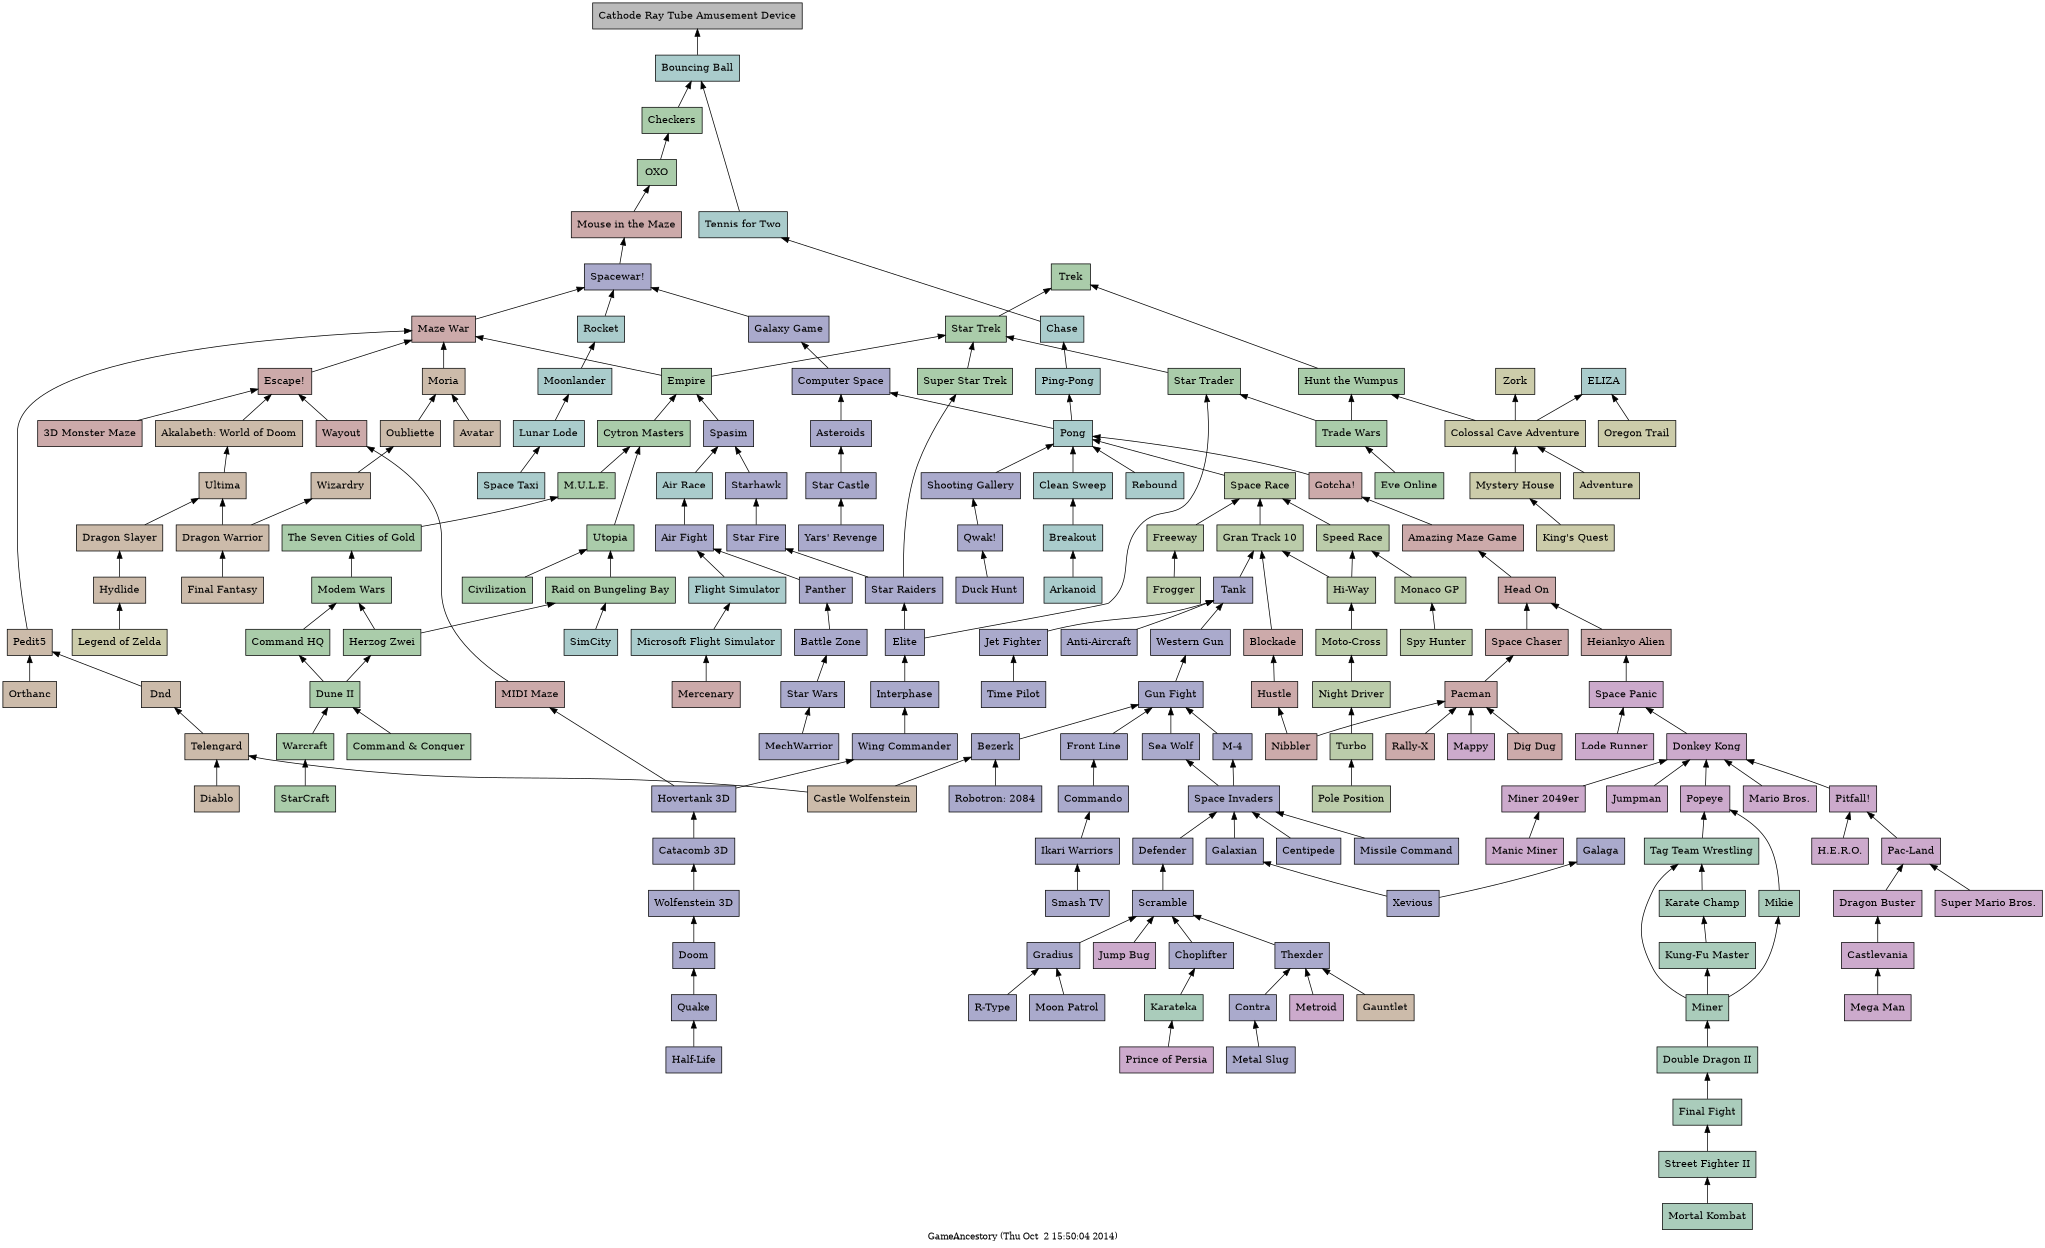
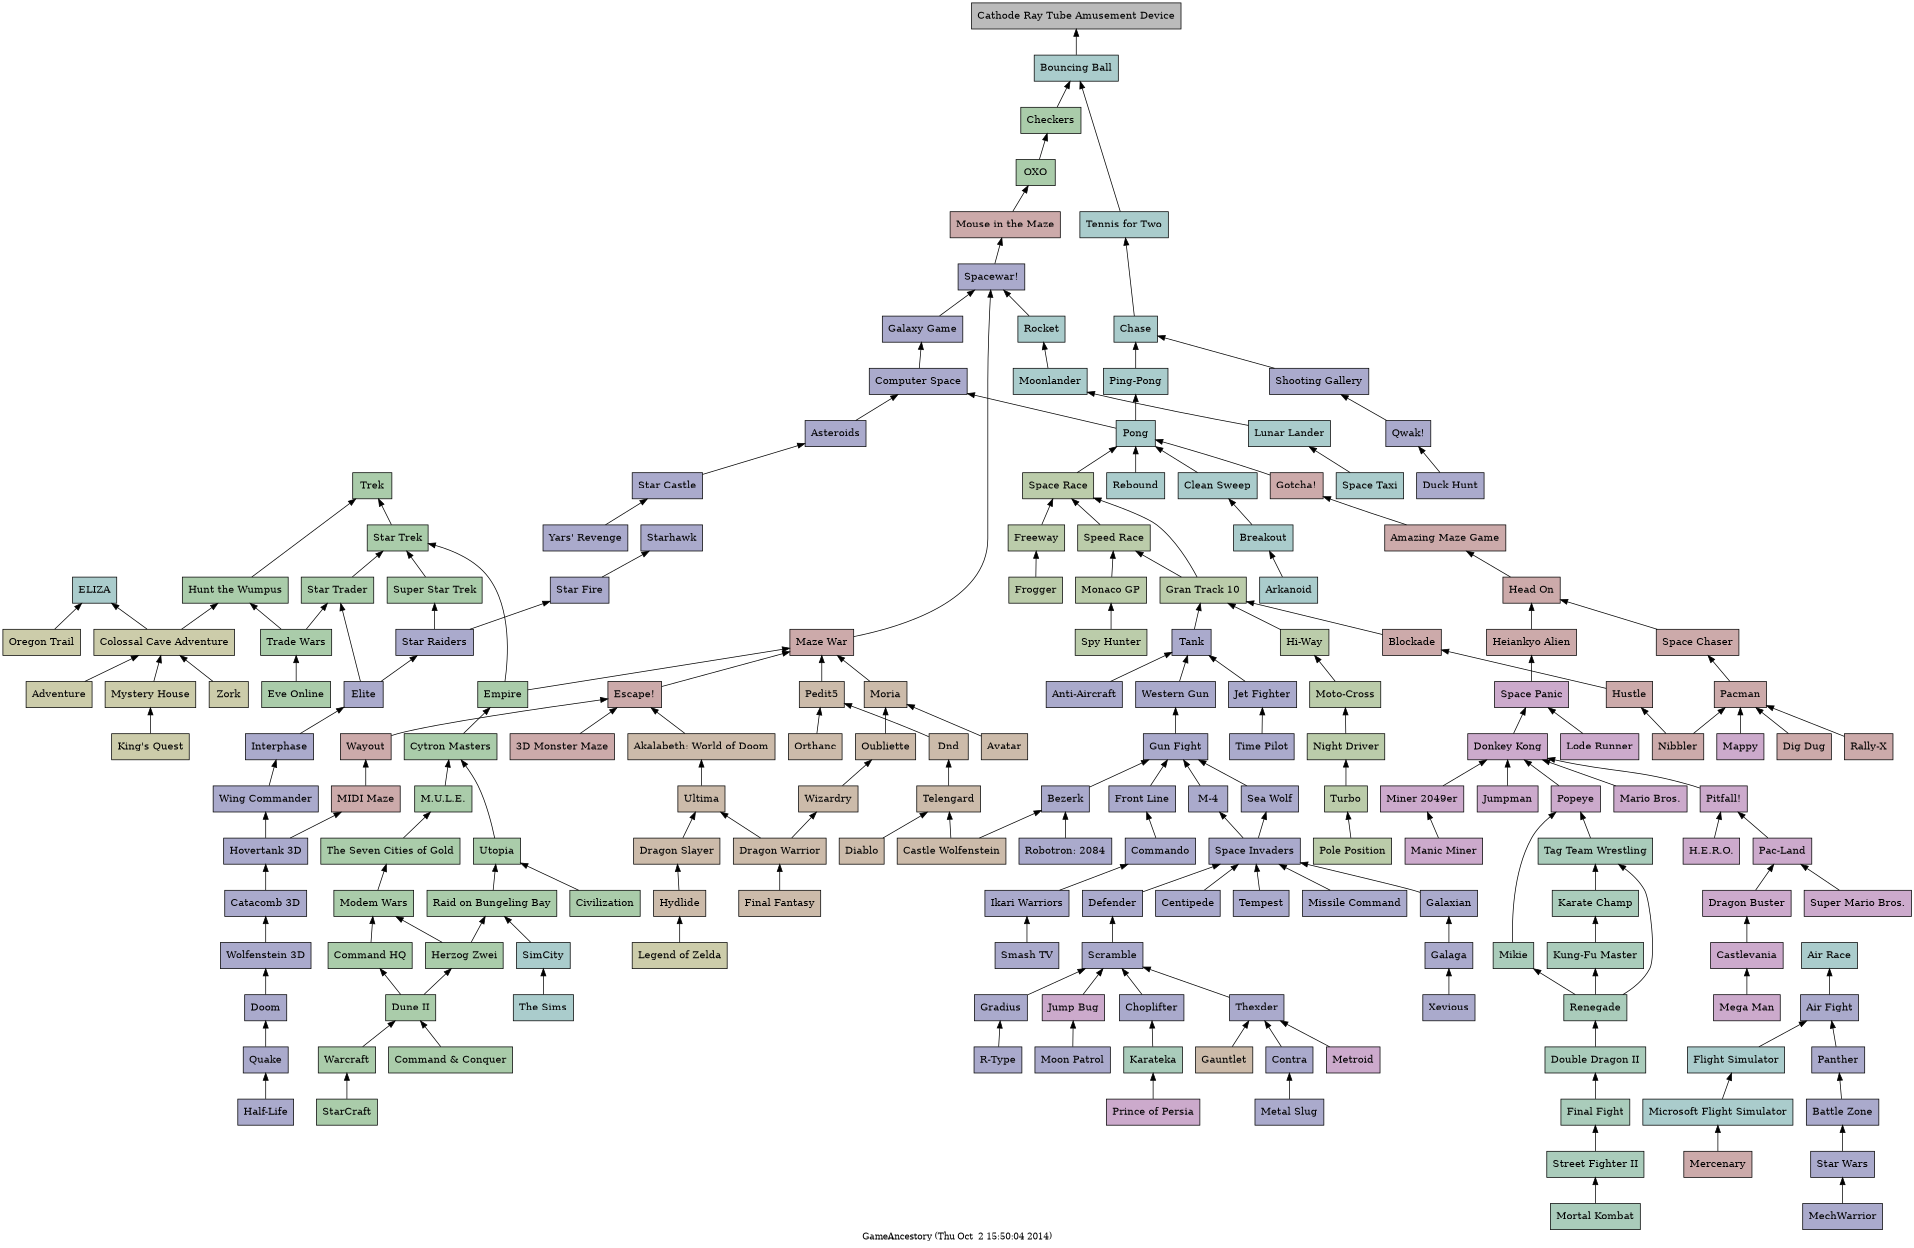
  digraph {
    fontsize=12
    label="GameAncestory (Thu Oct  2 15:50:04 2014)"
    rankdir=BT
    splines=true
    node [fillcolor="#aaaacc" shape=rectangle style=filled]
    "Bouncing Ball" [fillcolor="#aacccc"]
    "Cathode Ray Tube Amusement Device" [fillcolor="#bbbbbb"]
    Checkers [fillcolor="#aaccaa"]
    OXO [fillcolor="#aaccaa"]
    "Mouse in the Maze" [fillcolor="#ccaaaa"]
    "Spacewar!"
    "Maze War" [fillcolor="#ccaaaa"]
    Rocket [fillcolor="#aacccc"]
    Moonlander [fillcolor="#aacccc"]
-   "Lunar Lander" [fillcolor="#aacccc" label="Lunar Lode"]
+   "Lunar Lander" [fillcolor="#aacccc"]
    "Space Taxi" [fillcolor="#aacccc"]
    "Galaxy Game"
    "Computer Space"
    "Tennis for Two" [fillcolor="#aacccc"]
    Chase [fillcolor="#aacccc"]
    "Shooting Gallery"
    "Qwak!"
    "Duck Hunt"
    "Ping-Pong" [fillcolor="#aacccc"]
    Pong [fillcolor="#aacccc"]
    "Gotcha!" [fillcolor="#ccaaaa"]
    "Space Race" [fillcolor="#bbccaa"]
    Rebound [fillcolor="#aacccc"]
    "Clean Sweep" [fillcolor="#aacccc"]
    Breakout [fillcolor="#aacccc"]
    Arkanoid [fillcolor="#aacccc"]
    "Amazing Maze Game" [fillcolor="#ccaaaa"]
    "Head On" [fillcolor="#ccaaaa"]
    "Space Chaser" [fillcolor="#ccaaaa"]
    Pacman [fillcolor="#ccaaaa"]
    "Rally-X" [fillcolor="#ccaaaa"]
    Mappy [fillcolor="#ccaacc"]
    "Heiankyo Alien" [fillcolor="#ccaaaa"]
    "Dig Dug" [fillcolor="#ccaaaa"]
    "Space Panic" [fillcolor="#ccaacc"]
    "Donkey Kong" [fillcolor="#ccaacc"]
    "Gran Track 10" [fillcolor="#bbccaa"]
    Tank
    "Anti-Aircraft"
    "Western Gun"
    "Gun Fight"
    "Sea Wolf"
    "Front Line"
    Commando
    "Ikari Warriors"
    "Smash TV"
    "M-4"
    "Space Invaders"
    "Battle Zone"
    Panther
    "Air Fight"
    "Air Race" [fillcolor="#aacccc"]
    "Star Wars"
    MechWarrior
    "Jet Fighter"
    Asteroids
    "Star Castle"
    "Yars' Revenge"
    "Time Pilot"
    "Speed Race" [fillcolor="#bbccaa"]
    "Monaco GP" [fillcolor="#bbccaa"]
    "Spy Hunter" [fillcolor="#bbccaa"]
    "Hi-Way" [fillcolor="#bbccaa"]
    "Moto-Cross" [fillcolor="#bbccaa"]
    "Night Driver" [fillcolor="#bbccaa"]
    Turbo [fillcolor="#bbccaa"]
    "Pole Position" [fillcolor="#bbccaa"]
    Freeway [fillcolor="#bbccaa"]
    Frogger [fillcolor="#bbccaa"]
    "Missile Command"
    Galaxian
    Defender
    Scramble
    "Jump Bug" [fillcolor="#ccaacc"]
    "Moon Patrol"
    Choplifter
    Karateka [fillcolor="#aaccbb"]
    "Prince of Persia" [fillcolor="#ccaacc"]
    Thexder
    Gauntlet [fillcolor="#ccbbaa"]
    Contra
    Metroid [fillcolor="#ccaacc"]
    "Metal Slug"
    Gradius
    "R-Type"
    Centipede
+   Tempest
    Galaga
    Xevious
    "Lode Runner" [fillcolor="#ccaacc"]
    "Mario Bros." [fillcolor="#ccaacc"]
    "Pitfall!" [fillcolor="#ccaacc"]
    "H.E.R.O." [fillcolor="#ccaacc"]
    "Pac-Land" [fillcolor="#ccaacc"]
    "Super Mario Bros." [fillcolor="#ccaacc"]
    "Dragon Buster" [fillcolor="#ccaacc"]
    Castlevania [fillcolor="#ccaacc"]
    "Mega Man" [fillcolor="#ccaacc"]
    "Miner 2049er" [fillcolor="#ccaacc"]
    Jumpman [fillcolor="#ccaacc"]
    "Manic Miner" [fillcolor="#ccaacc"]
    Blockade [fillcolor="#ccaaaa"]
    Hustle [fillcolor="#ccaaaa"]
    Nibbler [fillcolor="#ccaaaa"]
    Moria [fillcolor="#ccbbaa"]
    Avatar [fillcolor="#ccbbaa"]
    "Escape!" [fillcolor="#ccaaaa"]
    "3D Monster Maze" [fillcolor="#ccaaaa"]
    "Akalabeth: World of Doom" [fillcolor="#ccbbaa"]
    Ultima [fillcolor="#ccbbaa"]
    "Dragon Warrior" [fillcolor="#ccbbaa"]
    Wizardry [fillcolor="#ccbbaa"]
    Oubliette [fillcolor="#ccbbaa"]
    "Final Fantasy" [fillcolor="#ccbbaa"]
    Wayout [fillcolor="#ccaaaa"]
    "MIDI Maze" [fillcolor="#ccaaaa"]
    Dnd [fillcolor="#ccbbaa"]
    Pedit5 [fillcolor="#ccbbaa"]
    Orthanc [fillcolor="#ccbbaa"]
    Telengard [fillcolor="#ccbbaa"]
    Diablo [fillcolor="#ccbbaa"]
    Empire [fillcolor="#aaccaa"]
    "Star Trek" [fillcolor="#aaccaa"]
    Trek [fillcolor="#aaccaa"]
-   Spasim
    Starhawk
    "Star Fire"
    "Star Raiders"
    "Super Star Trek" [fillcolor="#aaccaa"]
    "Star Trader" [fillcolor="#aaccaa"]
    Elite
    "Trade Wars" [fillcolor="#aaccaa"]
    "Hunt the Wumpus" [fillcolor="#aaccaa"]
    "Eve Online" [fillcolor="#aaccaa"]
    Interphase
    "Wing Commander"
    "Flight Simulator" [fillcolor="#aacccc"]
    "Microsoft Flight Simulator" [fillcolor="#aacccc"]
    Mercenary [fillcolor="#ccaaaa"]
    "Castle Wolfenstein" [fillcolor="#ccbbaa"]
    Bezerk
    "Robotron: 2084"
    "Hovertank 3D"
    "Catacomb 3D"
    "Wolfenstein 3D"
    "Colossal Cave Adventure" [fillcolor="#ccccaa"]
    ELIZA [fillcolor="#aacccc"]
    "Oregon Trail" [fillcolor="#ccccaa"]
    "Mystery House" [fillcolor="#ccccaa"]
    "King's Quest" [fillcolor="#ccccaa"]
    Zork [fillcolor="#ccccaa"]
    Adventure [fillcolor="#ccccaa"]
    "Dragon Slayer" [fillcolor="#ccbbaa"]
    Hydlide [fillcolor="#ccbbaa"]
    "Legend of Zelda" [fillcolor="#ccccaa"]
    Doom
    Quake
    "Half-Life"
    "Street Fighter II" [fillcolor="#aaccbb"]
    "Final Fight" [fillcolor="#aaccbb"]
    "Double Dragon II" [fillcolor="#aaccbb"]
-   Renegade [fillcolor="#aaccbb" label=Miner]
+   Renegade [fillcolor="#aaccbb"]
    Mikie [fillcolor="#aaccbb"]
    "Tag Team Wrestling" [fillcolor="#aaccbb"]
    "Kung-Fu Master" [fillcolor="#aaccbb"]
    Popeye [fillcolor="#ccaacc"]
    "Karate Champ" [fillcolor="#aaccbb"]
    "Mortal Kombat" [fillcolor="#aaccbb"]
    "Cytron Masters" [fillcolor="#aaccaa"]
    "M.U.L.E." [fillcolor="#aaccaa"]
    "The Seven Cities of Gold" [fillcolor="#aaccaa"]
    Civilization [fillcolor="#aaccaa"]
    Utopia [fillcolor="#aaccaa"]
    "Raid on Bungeling Bay" [fillcolor="#aaccaa"]
    SimCity [fillcolor="#aacccc"]
+   "The Sims" [fillcolor="#aacccc"]
    "Modem Wars" [fillcolor="#aaccaa"]
    "Command HQ" [fillcolor="#aaccaa"]
    "Herzog Zwei" [fillcolor="#aaccaa"]
    "Dune II" [fillcolor="#aaccaa"]
    Warcraft [fillcolor="#aaccaa"]
    "Command & Conquer" [fillcolor="#aaccaa"]
    StarCraft [fillcolor="#aaccaa"]
    "Bouncing Ball" -> "Cathode Ray Tube Amusement Device"
    Checkers -> "Bouncing Ball"
    OXO -> Checkers
    "Mouse in the Maze" -> OXO
    "Spacewar!" -> "Mouse in the Maze"
    "Maze War" -> "Spacewar!"
    Rocket -> "Spacewar!"
    Moonlander -> Rocket
    "Lunar Lander" -> Moonlander
    "Space Taxi" -> "Lunar Lander"
    "Galaxy Game" -> "Spacewar!"
    "Computer Space" -> "Galaxy Game"
    "Tennis for Two" -> "Bouncing Ball"
    Chase -> "Tennis for Two"
-   "Shooting Gallery" -> Pong
+   "Shooting Gallery" -> Chase
    "Qwak!" -> "Shooting Gallery"
    "Duck Hunt" -> "Qwak!"
    "Ping-Pong" -> Chase
    Pong -> "Computer Space"
    Pong -> "Ping-Pong"
    "Gotcha!" -> Pong
    "Space Race" -> Pong
    Rebound -> Pong
    "Clean Sweep" -> Pong
    Breakout -> "Clean Sweep"
    Arkanoid -> Breakout
    "Amazing Maze Game" -> "Gotcha!"
    "Head On" -> "Amazing Maze Game"
    "Space Chaser" -> "Head On"
    Pacman -> "Space Chaser"
    "Rally-X" -> Pacman
    Mappy -> Pacman
    "Heiankyo Alien" -> "Head On"
    "Dig Dug" -> Pacman
    "Space Panic" -> "Heiankyo Alien"
    "Donkey Kong" -> "Space Panic"
    "Gran Track 10" -> "Space Race"
    Tank -> "Gran Track 10"
    "Anti-Aircraft" -> Tank
    "Western Gun" -> Tank
    "Gun Fight" -> "Western Gun"
    "Sea Wolf" -> "Gun Fight"
    "Front Line" -> "Gun Fight"
    Commando -> "Front Line"
    "Ikari Warriors" -> Commando
    "Smash TV" -> "Ikari Warriors"
    "M-4" -> "Gun Fight"
    "Space Invaders" -> "Sea Wolf"
    "Space Invaders" -> "M-4"
    "Battle Zone" -> Panther
    Panther -> "Air Fight"
    "Air Fight" -> "Air Race"
-   "Air Race" -> Spasim
    "Star Wars" -> "Battle Zone"
    MechWarrior -> "Star Wars"
    "Jet Fighter" -> Tank
    Asteroids -> "Computer Space"
    "Star Castle" -> Asteroids
    "Yars' Revenge" -> "Star Castle"
    "Time Pilot" -> "Jet Fighter"
    "Speed Race" -> "Space Race"
    "Monaco GP" -> "Speed Race"
    "Spy Hunter" -> "Monaco GP"
    "Hi-Way" -> "Gran Track 10"
-   "Hi-Way" -> "Speed Race"
+   "Gran Track 10" -> "Speed Race"
    "Moto-Cross" -> "Hi-Way"
    "Night Driver" -> "Moto-Cross"
    Turbo -> "Night Driver"
    "Pole Position" -> Turbo
    Freeway -> "Space Race"
    Frogger -> Freeway
    "Missile Command" -> "Space Invaders"
    Galaxian -> "Space Invaders"
    Defender -> "Space Invaders"
    Scramble -> Defender
    "Jump Bug" -> Scramble
-   "Moon Patrol" -> Gradius
+   "Moon Patrol" -> "Jump Bug"
    Choplifter -> Scramble
    Karateka -> Choplifter
    "Prince of Persia" -> Karateka
    Thexder -> Scramble
    Gauntlet -> Thexder
    Contra -> Thexder
    Metroid -> Thexder
    "Metal Slug" -> Contra
    Gradius -> Scramble
    "R-Type" -> Gradius
    Centipede -> "Space Invaders"
-   Xevious -> Galaxian
+   Tempest -> "Space Invaders"
+   Galaga -> Galaxian
    Xevious -> Galaga
    "Lode Runner" -> "Space Panic"
    "Mario Bros." -> "Donkey Kong"
    "Pitfall!" -> "Donkey Kong"
    "H.E.R.O." -> "Pitfall!"
    "Pac-Land" -> "Pitfall!"
    "Super Mario Bros." -> "Pac-Land"
    "Dragon Buster" -> "Pac-Land"
    Castlevania -> "Dragon Buster"
    "Mega Man" -> Castlevania
    "Miner 2049er" -> "Donkey Kong"
    Jumpman -> "Donkey Kong"
    "Manic Miner" -> "Miner 2049er"
    Blockade -> "Gran Track 10"
    Hustle -> Blockade
    Nibbler -> Pacman
    Nibbler -> Hustle
    Moria -> "Maze War"
    Avatar -> Moria
    "Escape!" -> "Maze War"
    "3D Monster Maze" -> "Escape!"
    "Akalabeth: World of Doom" -> "Escape!"
    Ultima -> "Akalabeth: World of Doom"
    "Dragon Warrior" -> Ultima
    "Dragon Warrior" -> Wizardry
    Wizardry -> Oubliette
    Oubliette -> Moria
    "Final Fantasy" -> "Dragon Warrior"
    Wayout -> "Escape!"
    "MIDI Maze" -> Wayout
    Dnd -> Pedit5
    Pedit5 -> "Maze War"
    Orthanc -> Pedit5
    Telengard -> Dnd
    Diablo -> Telengard
    Empire -> "Maze War"
    Empire -> "Star Trek"
    "Star Trek" -> Trek
-   Spasim -> Empire
-   Starhawk -> Spasim
    "Star Fire" -> Starhawk
    "Star Raiders" -> "Star Fire"
    "Star Raiders" -> "Super Star Trek"
    "Super Star Trek" -> "Star Trek"
    "Star Trader" -> "Star Trek"
    Elite -> "Star Raiders"
    Elite -> "Star Trader"
    "Trade Wars" -> "Star Trader"
    "Trade Wars" -> "Hunt the Wumpus"
    "Hunt the Wumpus" -> Trek
    "Eve Online" -> "Trade Wars"
    Interphase -> Elite
    "Wing Commander" -> Interphase
    "Flight Simulator" -> "Air Fight"
    "Microsoft Flight Simulator" -> "Flight Simulator"
    Mercenary -> "Microsoft Flight Simulator"
    "Castle Wolfenstein" -> Telengard
    "Castle Wolfenstein" -> Bezerk
    Bezerk -> "Gun Fight"
    "Robotron: 2084" -> Bezerk
    "Hovertank 3D" -> "MIDI Maze"
    "Hovertank 3D" -> "Wing Commander"
    "Catacomb 3D" -> "Hovertank 3D"
    "Wolfenstein 3D" -> "Catacomb 3D"
    "Colossal Cave Adventure" -> "Hunt the Wumpus"
    "Colossal Cave Adventure" -> ELIZA
    "Oregon Trail" -> ELIZA
    "Mystery House" -> "Colossal Cave Adventure"
    "King's Quest" -> "Mystery House"
-   "Colossal Cave Adventure" -> Zork
+   Zork -> "Colossal Cave Adventure"
    Adventure -> "Colossal Cave Adventure"
    "Dragon Slayer" -> Ultima
    Hydlide -> "Dragon Slayer"
    "Legend of Zelda" -> Hydlide
    Doom -> "Wolfenstein 3D"
    Quake -> Doom
    "Half-Life" -> Quake
    "Street Fighter II" -> "Final Fight"
    "Final Fight" -> "Double Dragon II"
    "Double Dragon II" -> Renegade
    Renegade -> Mikie
    Renegade -> "Tag Team Wrestling"
    Renegade -> "Kung-Fu Master"
    Mikie -> Popeye
    "Tag Team Wrestling" -> Popeye
    "Kung-Fu Master" -> "Karate Champ"
    Popeye -> "Donkey Kong"
    "Karate Champ" -> "Tag Team Wrestling"
    "Mortal Kombat" -> "Street Fighter II"
    "Cytron Masters" -> Empire
    "M.U.L.E." -> "Cytron Masters"
    "The Seven Cities of Gold" -> "M.U.L.E."
    Civilization -> Utopia
    Utopia -> "Cytron Masters"
    "Raid on Bungeling Bay" -> Utopia
    SimCity -> "Raid on Bungeling Bay"
+   "The Sims" -> SimCity
    "Modem Wars" -> "The Seven Cities of Gold"
    "Command HQ" -> "Modem Wars"
    "Herzog Zwei" -> "Raid on Bungeling Bay"
    "Herzog Zwei" -> "Modem Wars"
    "Dune II" -> "Command HQ"
    "Dune II" -> "Herzog Zwei"
    Warcraft -> "Dune II"
    "Command & Conquer" -> "Dune II"
    StarCraft -> Warcraft
  }
